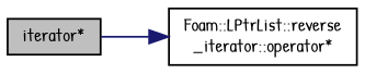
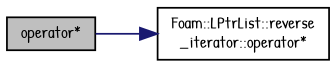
  digraph {
    rankdir=LR
    fontname="Patrick Hand"
    node [color=black fontname="Patrick Hand" fontsize=10 shape=record]
-   n1 [fillcolor=grey75 fontcolor=black height=0.2 label="iterator*" style=filled width=0.4]
+   n1 [fillcolor=grey75 fontcolor=black height=0.2 label="operator*" style=filled width=0.4]
    n2 [height=0.2 label="Foam::LPtrList::reverse\l_iterator::operator*" width=0.4]
    n1 -> n2 [color=midnightblue fontname="Patrick Hand" fontsize=10 labelfontname=Helvetica labelfontsize=10 style=solid]
  }
